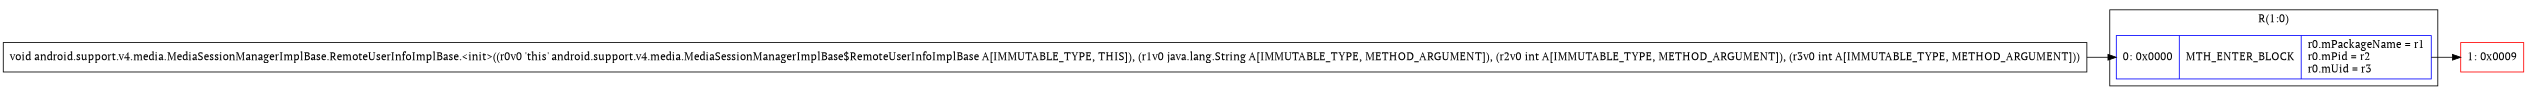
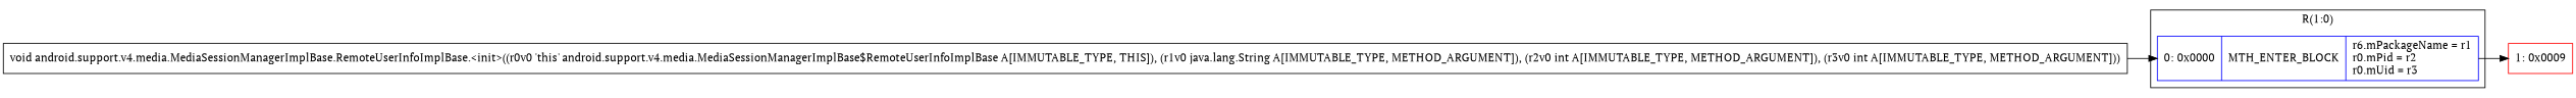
  digraph {
    rankdir=LR
    fontname="PT Serif"
    node [shape=record fontname="PT Serif"]
    edge [fontname="PT Serif"]
-   n1 [color=blue label="{0\:\ 0x0000|MTH_ENTER_BLOCK\l|r0.mPackageName = r1\lr0.mPid = r2\lr0.mUid = r3\l}"]
+   n1 [color=blue label="{0\:\ 0x0000|MTH_ENTER_BLOCK\l|r6.mPackageName = r1\lr0.mPid = r2\lr0.mUid = r3\l}"]
    n2 [color=red label="{1\:\ 0x0009}"]
    n3 [label="{void android.support.v4.media.MediaSessionManagerImplBase.RemoteUserInfoImplBase.\<init\>((r0v0 'this' android.support.v4.media.MediaSessionManagerImplBase$RemoteUserInfoImplBase A[IMMUTABLE_TYPE, THIS]), (r1v0 java.lang.String A[IMMUTABLE_TYPE, METHOD_ARGUMENT]), (r2v0 int A[IMMUTABLE_TYPE, METHOD_ARGUMENT]), (r3v0 int A[IMMUTABLE_TYPE, METHOD_ARGUMENT])) }"]
    subgraph cluster_1 {
      label="R(1:0)"
      n1
    }
    n1 -> n2
    n3 -> n1
  }
